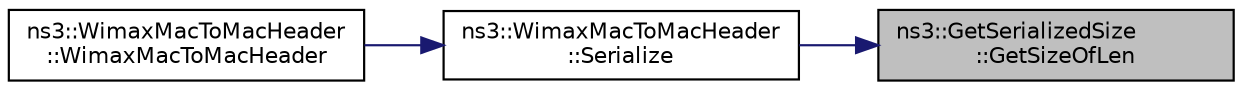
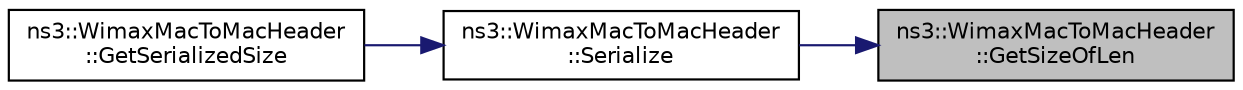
  digraph {
    rankdir=RL
    node [color=black fillcolor=white fontname=Helvetica fontsize=10 shape=record style=filled]
    edge [color=midnightblue dir=back fontname=Helvetica fontsize=10 labelfontname=Helvetica labelfontsize=10 style=solid]
-   n1 [fillcolor=grey75 fontcolor=black height=0.2 label="ns3::GetSerializedSize\l::GetSizeOfLen" width=0.4]
+   n1 [fillcolor=grey75 fontcolor=black height=0.2 label="ns3::WimaxMacToMacHeader\l::GetSizeOfLen" width=0.4]
    n2 [height=0.2 label="ns3::WimaxMacToMacHeader\l::Serialize" width=0.4]
-   n3 [height=0.2 label="ns3::WimaxMacToMacHeader\l::WimaxMacToMacHeader" width=0.4]
+   n3 [height=0.2 label="ns3::WimaxMacToMacHeader\l::GetSerializedSize" width=0.4]
    n1 -> n2
    n2 -> n3
  }
